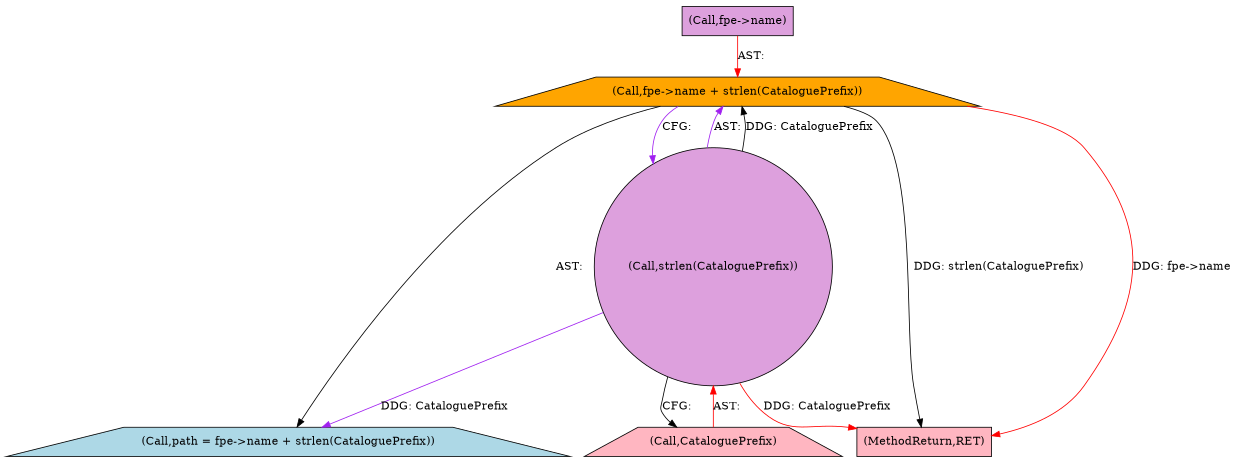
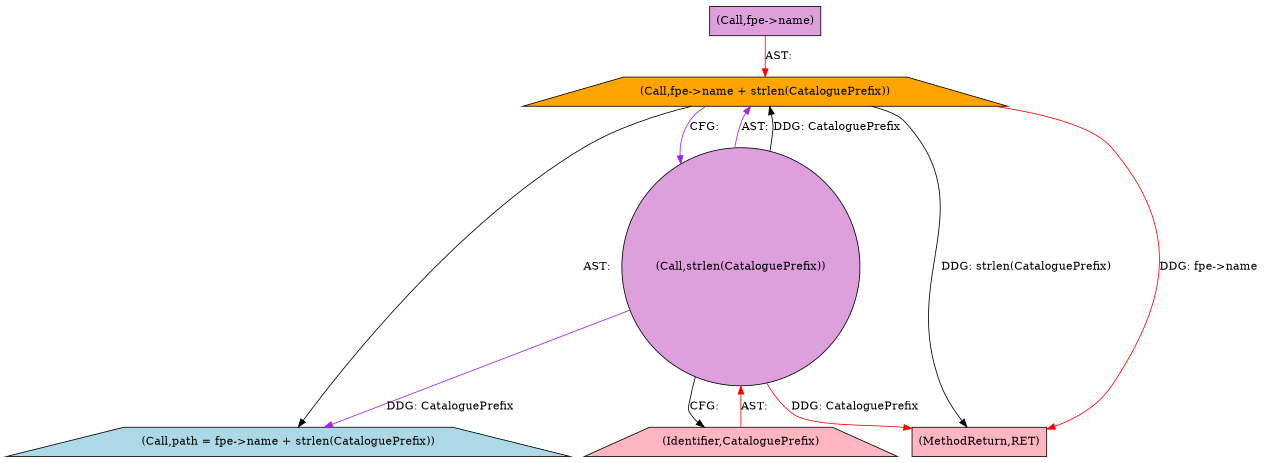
  digraph {
    node [fillcolor=plum shape=trapezium style=filled]
    edge [color=black]
    n1 [fillcolor=orange label="(Call,fpe->name + strlen(CataloguePrefix))"]
    n2 [label="(Call,strlen(CataloguePrefix))" shape=circle]
    n3 [fillcolor=lightblue label="(Call,path = fpe->name + strlen(CataloguePrefix))"]
    n4 [fillcolor=lightpink label="(MethodReturn,RET)" shape=box]
-   n5 [fillcolor=lightpink label="(Call,CataloguePrefix)"]
+   n5 [fillcolor=lightpink label="(Identifier,CataloguePrefix)"]
    n6 [label="(Call,fpe->name)" shape=box]
    n1 -> n2 [color=purple label="CFG: "]
    n1 -> n3 [label="AST: "]
    n1 -> n4 [label="DDG: strlen(CataloguePrefix)"]
    n1 -> n4 [color=red label="DDG: fpe->name"]
    n2 -> n1 [color=purple label="AST: "]
    n2 -> n1 [label="DDG: CataloguePrefix"]
    n2 -> n3 [color=purple label="DDG: CataloguePrefix"]
    n2 -> n4 [color=red label="DDG: CataloguePrefix"]
    n2 -> n5 [label="CFG: "]
    n5 -> n2 [color=red label="AST: "]
    n6 -> n1 [color=red label="AST: "]
  }
